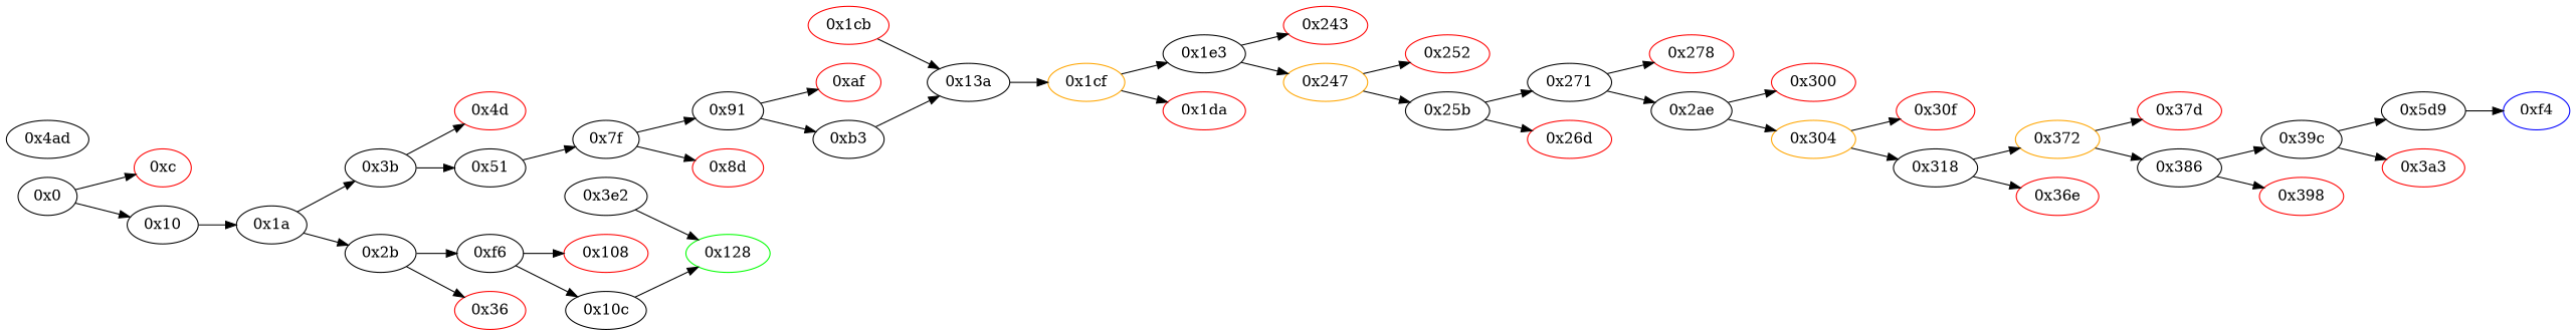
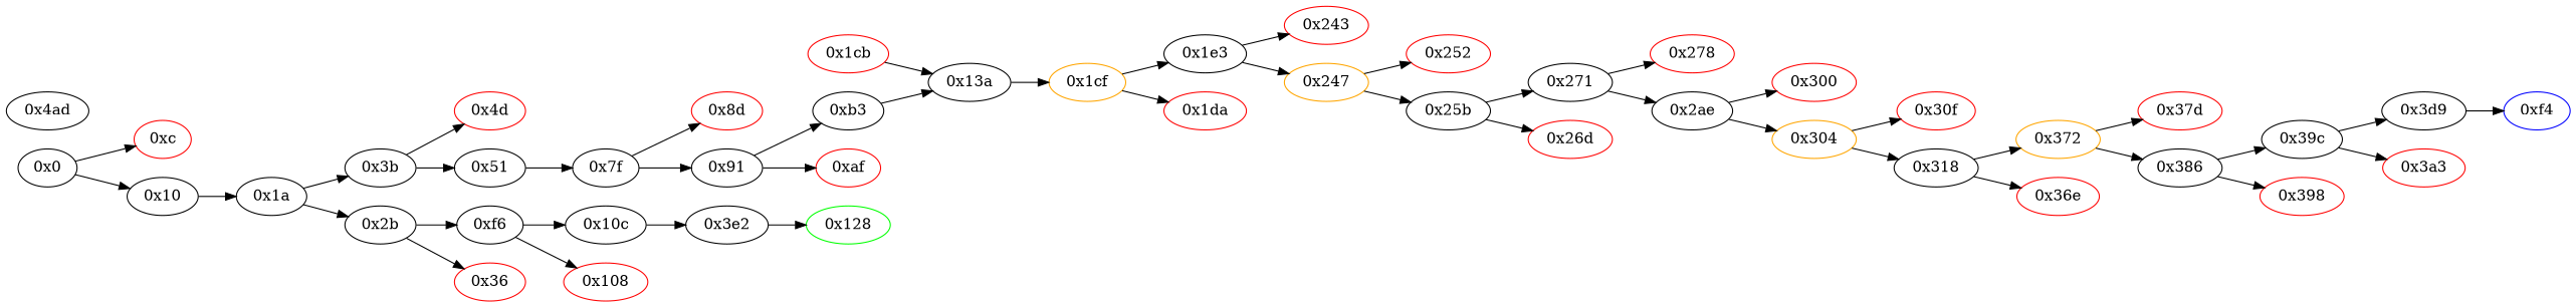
  strict digraph {
    rankdir=LR
    node [fillcolor=white style=filled]
    "0x1a"
    "0x3b"
    "0x2b"
    "0x4d" [color=red]
    "0x51"
    "0xf6"
    "0x36" [color=red]
    "0x128" [color=green]
    "0x10c"
    "0x108" [color=red]
    "0x3e2"
    "0x8d" [color=red]
    "0x7f"
    "0x91"
    "0xb3"
    "0xaf" [color=red]
    "0x243" [color=red]
    "0x1e3"
    "0x247" [color=orange]
    "0x252" [color=red]
    "0x25b"
    "0x37d" [color=red]
    "0x30f" [color=red]
    "0x386"
    "0x39c"
    "0x398" [color=red]
-   "0x3d9" [label="0x5d9"]
+   "0x3d9"
    "0x3a3" [color=red]
    "0xf4" [color=blue]
    "0x1da" [color=red]
    "0x278" [color=red]
    "0x271"
    "0x2ae"
    "0x300" [color=red]
    "0x304" [color=orange]
    "0xc" [color=red]
    "0x1cb" [color=red]
    "0x13a"
    "0x1cf" [color=orange]
    "0x0"
    "0x10"
    "0x26d" [color=red]
    "0x372" [color=orange]
    "0x4ad"
    "0x318"
    "0x36e" [color=red]
    "0x1a" -> "0x3b"
    "0x1a" -> "0x2b"
    "0x3b" -> "0x4d"
    "0x3b" -> "0x51"
    "0x2b" -> "0xf6"
    "0x2b" -> "0x36"
    "0x51" -> "0x7f"
    "0xf6" -> "0x10c"
    "0xf6" -> "0x108"
-   "0x10c" -> "0x128"
+   "0x10c" -> "0x3e2"
    "0x3e2" -> "0x128"
    "0x7f" -> "0x8d"
    "0x7f" -> "0x91"
    "0x91" -> "0xb3"
    "0x91" -> "0xaf"
    "0xb3" -> "0x13a"
    "0x1e3" -> "0x243"
    "0x1e3" -> "0x247"
    "0x247" -> "0x252"
    "0x247" -> "0x25b"
    "0x25b" -> "0x271"
    "0x25b" -> "0x26d"
    "0x386" -> "0x39c"
    "0x386" -> "0x398"
    "0x39c" -> "0x3d9"
    "0x39c" -> "0x3a3"
    "0x3d9" -> "0xf4"
    "0x271" -> "0x278"
    "0x271" -> "0x2ae"
    "0x2ae" -> "0x300"
    "0x2ae" -> "0x304"
    "0x304" -> "0x30f"
    "0x304" -> "0x318"
    "0x1cb" -> "0x13a"
    "0x13a" -> "0x1cf"
    "0x1cf" -> "0x1e3"
    "0x1cf" -> "0x1da"
    "0x0" -> "0xc"
    "0x0" -> "0x10"
    "0x10" -> "0x1a"
    "0x372" -> "0x37d"
    "0x372" -> "0x386"
    "0x318" -> "0x372"
    "0x318" -> "0x36e"
  }
